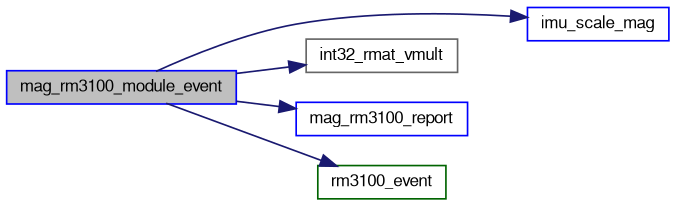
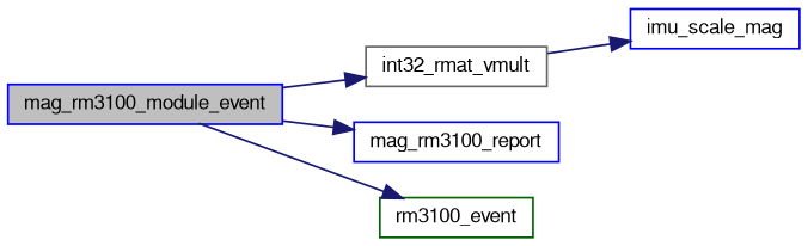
  digraph {
    rankdir=LR
    node [color=blue fillcolor=white fontname=FreeSans fontsize=10 shape=record style=filled]
    edge [color=midnightblue fontname=FreeSans fontsize=10 labelfontname=FreeSans labelfontsize=10 style=solid]
    n1 [fillcolor=grey75 fontcolor=black height=0.2 label=mag_rm3100_module_event width=0.4]
    n2 [height=0.2 label=imu_scale_mag width=0.4]
    n3 [color=gray40 height=0.2 label=int32_rmat_vmult width=0.4]
    n4 [height=0.2 label=mag_rm3100_report width=0.4]
    n5 [color=darkgreen height=0.2 label=rm3100_event width=0.4]
-   n1 -> n2
+   n3 -> n2
    n1 -> n3
    n1 -> n4
    n1 -> n5
  }
